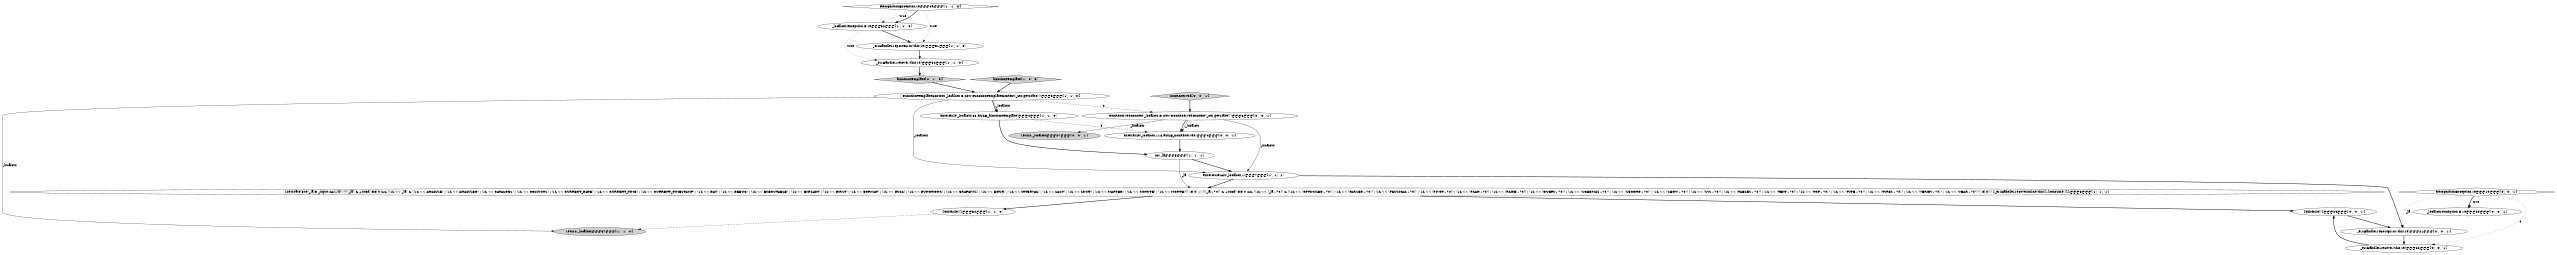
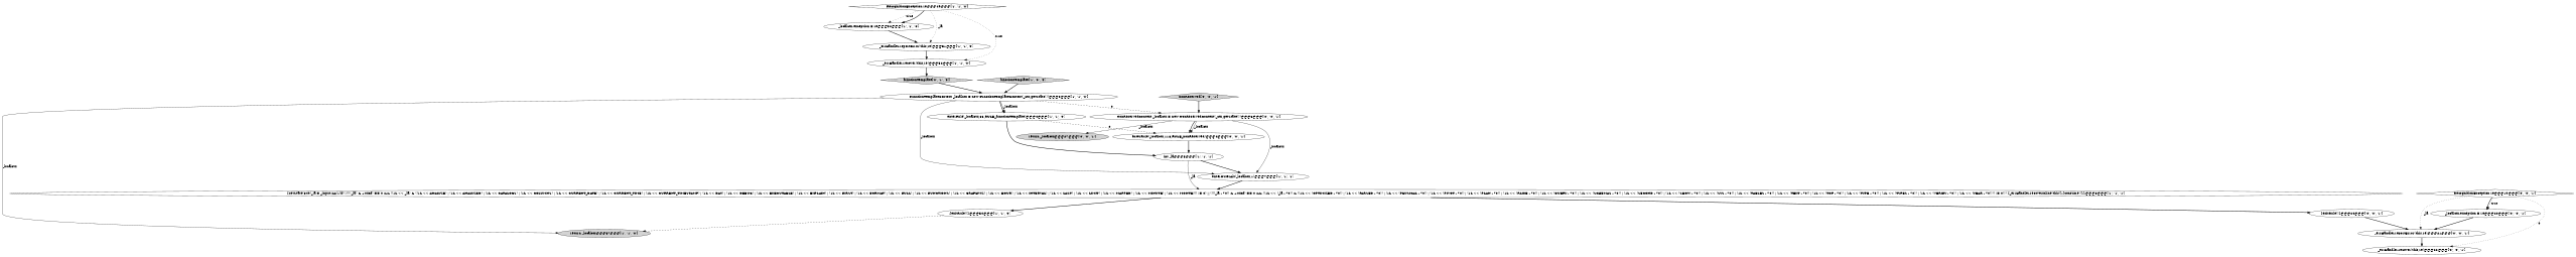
  digraph {
    node [fillcolor=white shape=ellipse style=filled]
    edge [style=bold]
    n1 [label="enterRule(_localctx,86,RULE_functionTemplate)@@@4@@@['1', '1', '0']"]
    n2 [label="int _la@@@5@@@['1', '1', '1']"]
    n3 [label="enterRule(_localctx,118,RULE_nonReserved)@@@4@@@['0', '0', '1']"]
    n4 [label="enterOuterAlt(_localctx,1)@@@7@@@['1', '1', '1']"]
    n5 [label="{setState(849)_la = _input.LA(1)if (!((((_la) & ~0x3f) == 0 && ((1L << _la) & ((1L << ANALYZE) | (1L << ANALYZED) | (1L << CATALOGS) | (1L << COLUMNS) | (1L << CURRENT_DATE) | (1L << CURRENT_TIME) | (1L << CURRENT_TIMESTAMP) | (1L << DAY) | (1L << DEBUG) | (1L << EXECUTABLE) | (1L << EXPLAIN) | (1L << FIRST) | (1L << FORMAT) | (1L << FULL) | (1L << FUNCTIONS) | (1L << GRAPHVIZ) | (1L << HOUR) | (1L << INTERVAL) | (1L << LAST) | (1L << LIMIT) | (1L << MAPPED) | (1L << MINUTE) | (1L << MONTH))) != 0) || ((((_la - 70)) & ~0x3f) == 0 && ((1L << (_la - 70)) & ((1L << (OPTIMIZED - 70)) | (1L << (PARSED - 70)) | (1L << (PHYSICAL - 70)) | (1L << (PIVOT - 70)) | (1L << (PLAN - 70)) | (1L << (RLIKE - 70)) | (1L << (QUERY - 70)) | (1L << (SCHEMAS - 70)) | (1L << (SECOND - 70)) | (1L << (SHOW - 70)) | (1L << (SYS - 70)) | (1L << (TABLES - 70)) | (1L << (TEXT - 70)) | (1L << (TOP - 70)) | (1L << (TYPE - 70)) | (1L << (TYPES - 70)) | (1L << (VERIFY - 70)) | (1L << (YEAR - 70)))) != 0))) {_errHandler.recoverInline(this)}{consume()}}@@@8@@@['1', '1', '1']"]
    n6 [fillcolor=lightgray label="functionTemplate['0', '1', '0']" shape=diamond]
    n7 [label="FunctionTemplateContext _localctx = new FunctionTemplateContext(_ctx,getState())@@@3@@@['1', '1', '0']"]
    n8 [label="NonReservedContext _localctx = new NonReservedContext(_ctx,getState())@@@3@@@['0', '0', '1']"]
    n9 [fillcolor=lightgray label="return _localctx@@@57@@@['1', '1', '0']"]
    n10 [fillcolor=lightgray label="return _localctx@@@27@@@['0', '0', '1']"]
    n11 [label="{exitRule()}@@@54@@@['1', '1', '0']"]
    n12 [label="{exitRule()}@@@24@@@['0', '0', '1']"]
    n13 [label="RecognitionException re@@@19@@@['0', '0', '1']" shape=diamond]
    n14 [label="_localctx.exception = re@@@20@@@['0', '0', '1']"]
    n15 [label="_errHandler.recover(this,re)@@@22@@@['0', '0', '1']"]
    n16 [label="_errHandler.reportError(this,re)@@@21@@@['0', '0', '1']"]
    n17 [label="_errHandler.reportError(this,re)@@@51@@@['1', '1', '0']"]
    n18 [label="_errHandler.recover(this,re)@@@52@@@['1', '1', '0']"]
    n19 [fillcolor=lightgray label="nonReserved['0', '0', '1']" shape=diamond]
    n20 [label="_localctx.exception = re@@@50@@@['1', '1', '0']"]
    n21 [fillcolor=lightgray label="functionTemplate['1', '0', '0']" shape=diamond]
    n22 [label="RecognitionException re@@@49@@@['1', '1', '0']" shape=diamond]
    n1 -> n2
    n1 -> n3 [label=0 style=dashed]
    n2 -> n4
    n2 -> n5 [label=_la style=solid]
    n3 -> n2
    n4 -> n5
    n5 -> n11
    n5 -> n12
    n6 -> n7
    n7 -> n1 [label=_localctx style=solid]
    n7 -> n1
    n7 -> n4 [label=_localctx style=solid]
    n7 -> n8 [label=0 style=dashed]
    n7 -> n9 [label=_localctx style=solid]
    n8 -> n3 [label=_localctx style=solid]
    n8 -> n3
    n8 -> n4 [label=_localctx style=solid]
    n8 -> n10 [label=_localctx style=solid]
    n11 -> n9 [style=dashed]
    n12 -> n16
    n13 -> n14
    n13 -> n14 [label=true style=dotted]
    n13 -> n15 [label=0 style=dotted]
    n13 -> n16 [label=_la style=dotted]
-   n4 -> n16
-   n15 -> n12
+   n14 -> n16
    n16 -> n15
    n17 -> n18
    n18 -> n6
    n19 -> n8
    n20 -> n17
    n21 -> n7
-   n22 -> n17 [label=true style=dotted]
-   n20 -> n18 [label=true style=dotted]
+   n22 -> n17 [label=_la style=dotted]
+   n22 -> n18 [label=true style=dotted]
    n22 -> n20 [label=true style=dotted]
    n22 -> n20
  }
